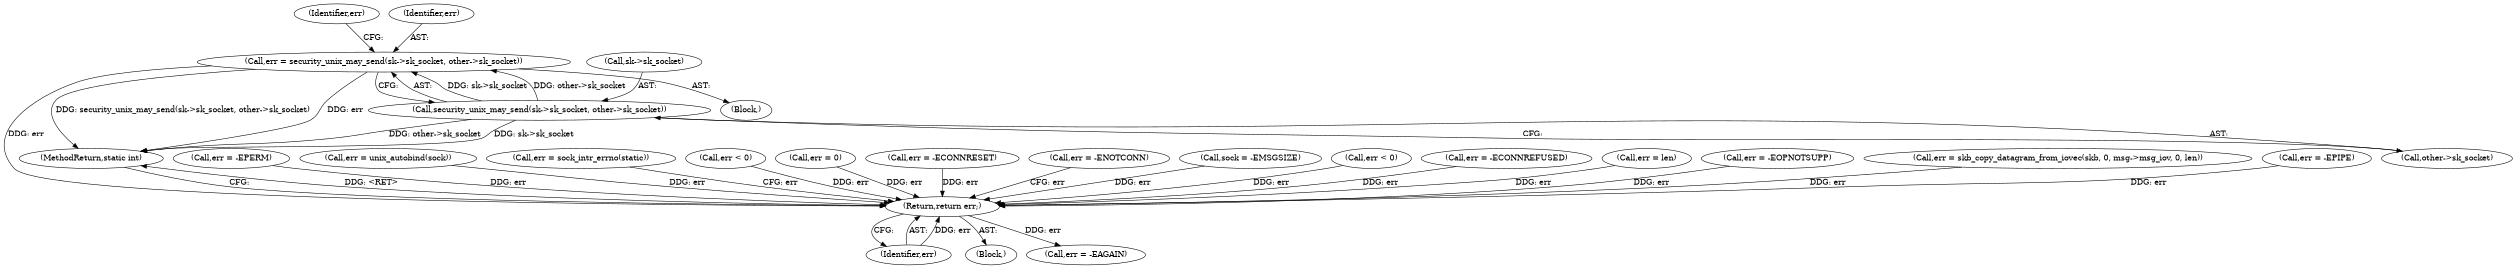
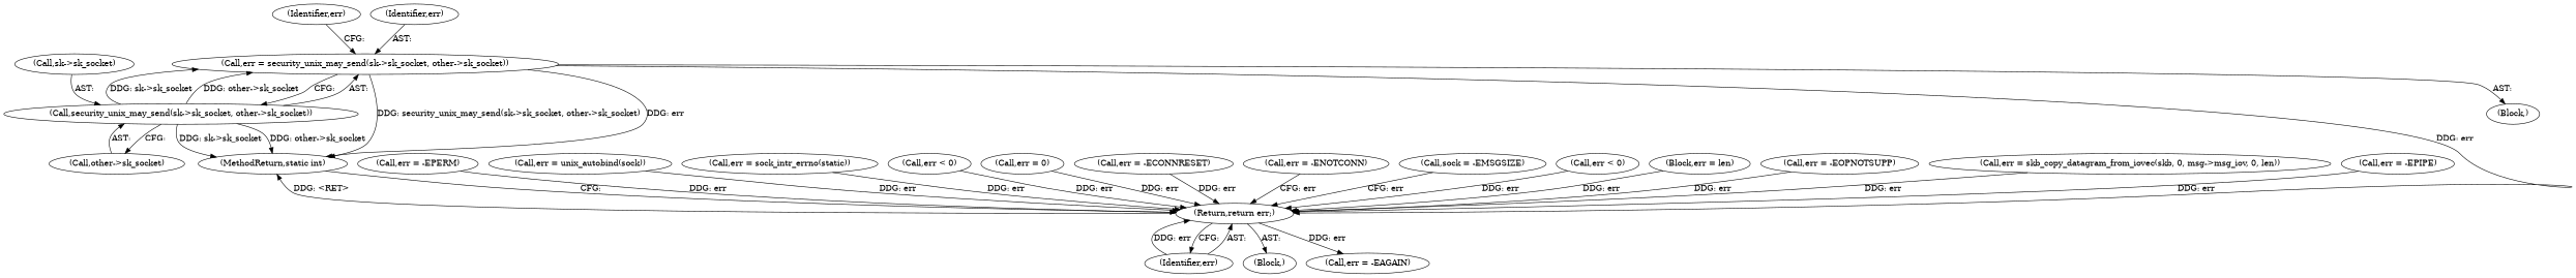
  digraph {
    n1 [label="(Call,err = security_unix_may_send(sk->sk_socket, other->sk_socket))"]
    n2 [label="(Call,security_unix_may_send(sk->sk_socket, other->sk_socket))"]
    n3 [label="(Return,return err;)"]
    n4 [label="(MethodReturn,static int)"]
    n5 [label="(Block,)"]
    n6 [label="(Call,other->sk_socket)"]
    n7 [label="(Identifier,err)"]
    n8 [label="(Block,)"]
    n9 [label="(Call,err = -EAGAIN)"]
    n10 [label="(Call,err = -EPERM)"]
    n11 [label="(Identifier,err)"]
    n12 [label="(Call,err = unix_autobind(sock))"]
    n13 [label="(Identifier,err)"]
    n14 [label="(Call,err = sock_intr_errno(static))"]
    n15 [label="(Call,err < 0)"]
    n16 [label="(Call,err = 0)"]
    n17 [label="(Call,err = -ECONNRESET)"]
    n18 [label="(Call,sk->sk_socket)"]
    n19 [label="(Call,err = -ENOTCONN)"]
    n20 [label="(Call,sock = -EMSGSIZE)"]
    n21 [label="(Call,err < 0)"]
-   n22 [label="(Call,err = -ECONNREFUSED)"]
-   n23 [label="(Call,err = len)"]
+   n23 [label="(Block,err = len)"]
    n24 [label="(Call,err = -EOPNOTSUPP)"]
    n25 [label="(Call,err = skb_copy_datagram_from_iovec(skb, 0, msg->msg_iov, 0, len))"]
    n26 [label="(Call,err = -EPIPE)"]
    n1 -> n2 [label="CFG: "]
    n1 -> n3 [label="DDG: err"]
    n1 -> n4 [label="DDG: security_unix_may_send(sk->sk_socket, other->sk_socket)"]
    n1 -> n4 [label="DDG: err"]
    n1 -> n5 [label="AST: "]
    n2 -> n1 [label="AST: "]
    n2 -> n1 [label="DDG: sk->sk_socket"]
    n2 -> n1 [label="DDG: other->sk_socket"]
    n2 -> n4 [label="DDG: other->sk_socket"]
    n2 -> n4 [label="DDG: sk->sk_socket"]
    n2 -> n6 [label="CFG: "]
    n3 -> n4 [label="DDG: <RET>"]
    n3 -> n7 [label="CFG: "]
    n3 -> n8 [label="AST: "]
    n3 -> n9 [label="DDG: err"]
    n4 -> n3 [label="CFG: "]
    n6 -> n2 [label="AST: "]
    n7 -> n3 [label="AST: "]
    n7 -> n3 [label="DDG: err"]
    n10 -> n3 [label="DDG: err"]
    n11 -> n1 [label="CFG: "]
    n12 -> n3 [label="DDG: err"]
    n13 -> n1 [label="AST: "]
-   n14 -> n3 [label="CFG: err"]
+   n14 -> n3 [label="DDG: err"]
    n15 -> n3 [label="DDG: err"]
    n16 -> n3 [label="DDG: err"]
    n17 -> n3 [label="DDG: err"]
    n18 -> n2 [label="AST: "]
    n19 -> n3 [label="CFG: err"]
-   n20 -> n3 [label="DDG: err"]
+   n20 -> n3 [label="CFG: err"]
    n21 -> n3 [label="DDG: err"]
-   n22 -> n3 [label="DDG: err"]
    n23 -> n3 [label="DDG: err"]
    n24 -> n3 [label="DDG: err"]
    n25 -> n3 [label="DDG: err"]
    n26 -> n3 [label="DDG: err"]
  }
